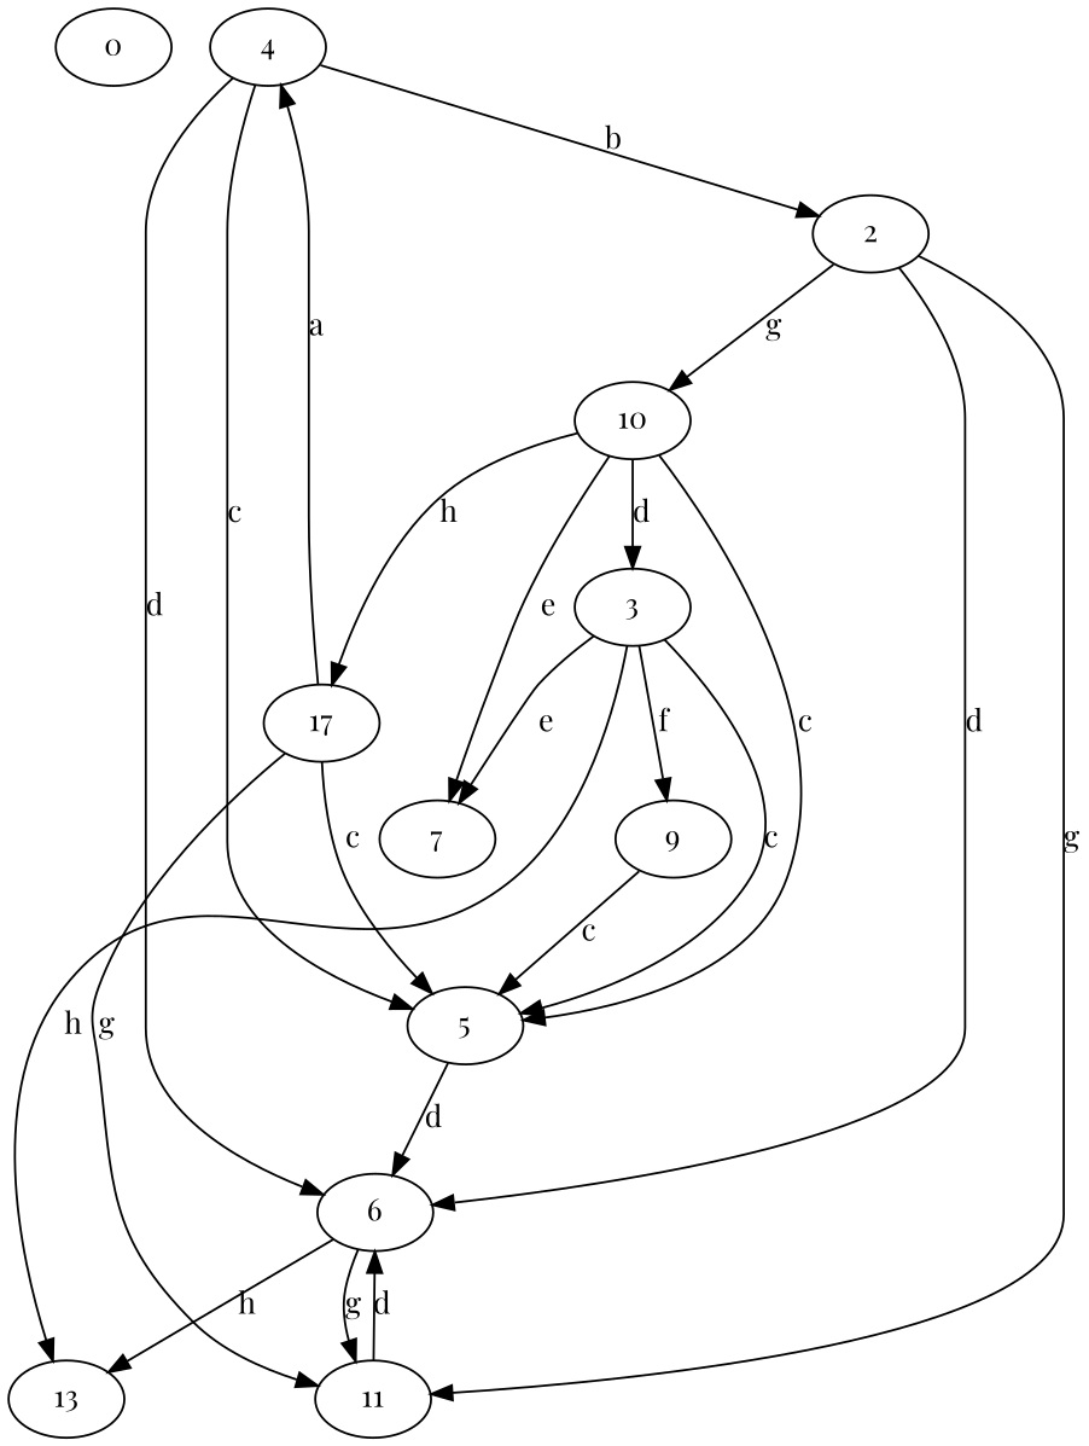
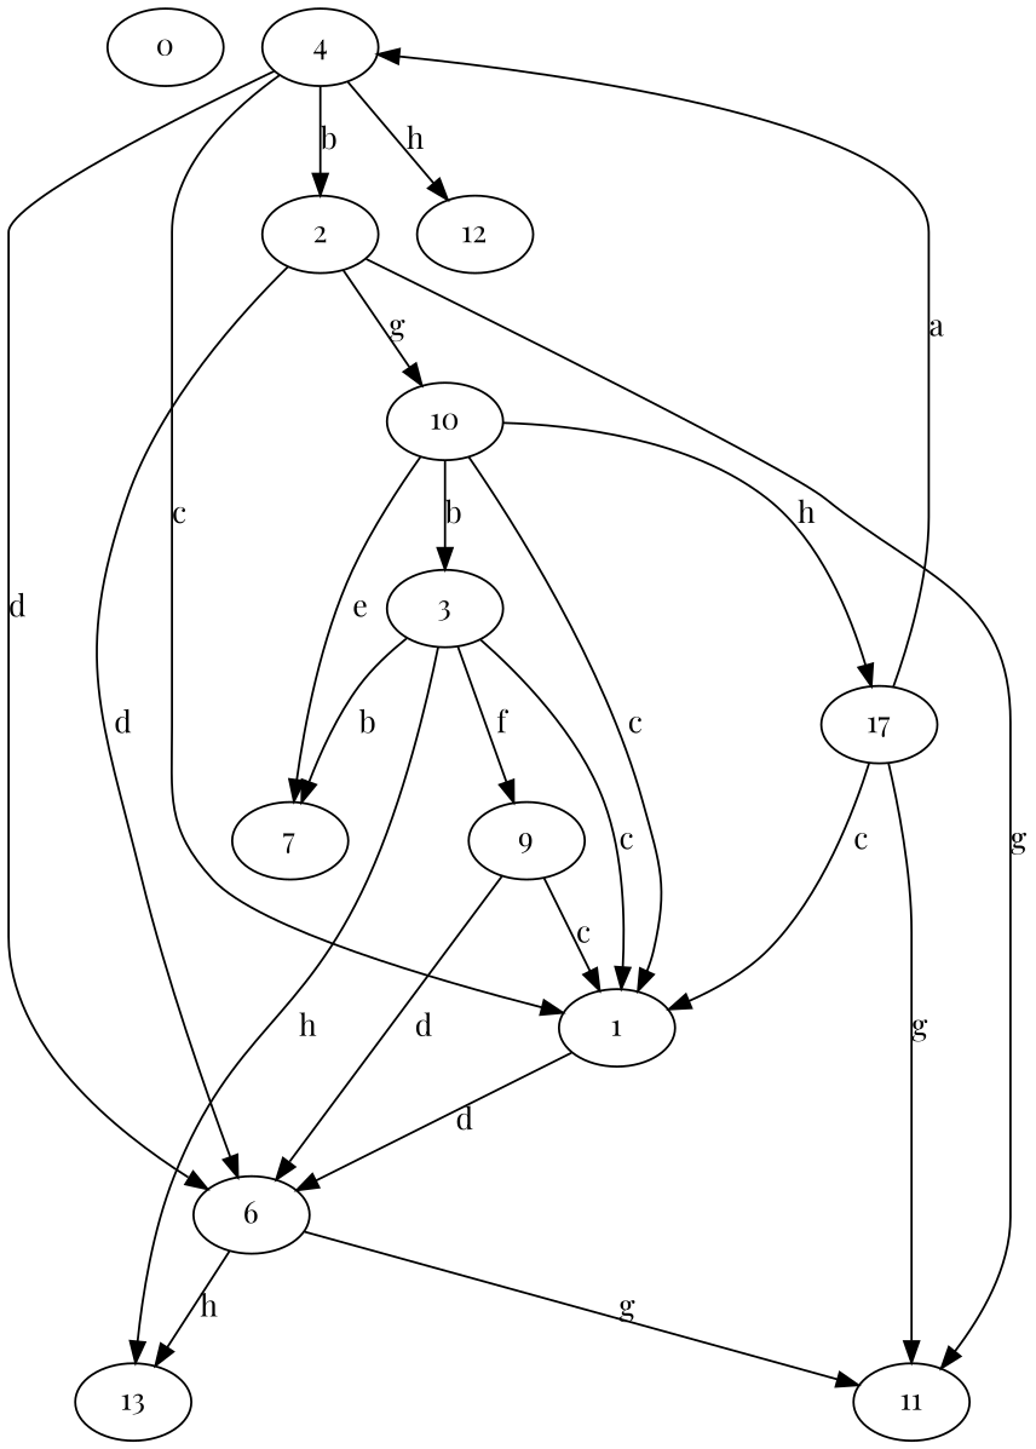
  strict digraph {
    fontname="Playfair Display"
    node [fontname="Playfair Display"]
    edge [fontname="Playfair Display"]
    0
    n2 [label=4]
    2
-   5
+   5 [label=1]
    6
+   12
    10
    11
    13
    3
    7
    n12 [label=17]
    9
    n2 -> 2 [label=b]
    n2 -> 5 [label=c]
    n2 -> 6 [label=d]
+   n2 -> 12 [label=h]
    2 -> 6 [label=d]
    2 -> 10 [label=g]
    2 -> 11 [label=g]
    5 -> 6 [label=d]
    6 -> 11 [label=g]
    6 -> 13 [label=h]
    10 -> 5 [label=c]
-   10 -> 3 [label=d]
+   10 -> 3 [label=b]
    10 -> 7 [label=e]
    10 -> n12 [label=h]
-   11 -> 6 [label=d]
+   9 -> 6 [label=d]
    3 -> 5 [label=c]
    3 -> 13 [label=h]
-   3 -> 7 [label=e]
+   3 -> 7 [label=b]
    3 -> 9 [label=f]
    n12 -> n2 [label=a]
    n12 -> 5 [label=c]
    n12 -> 11 [label=g]
    9 -> 5 [label=c]
  }
